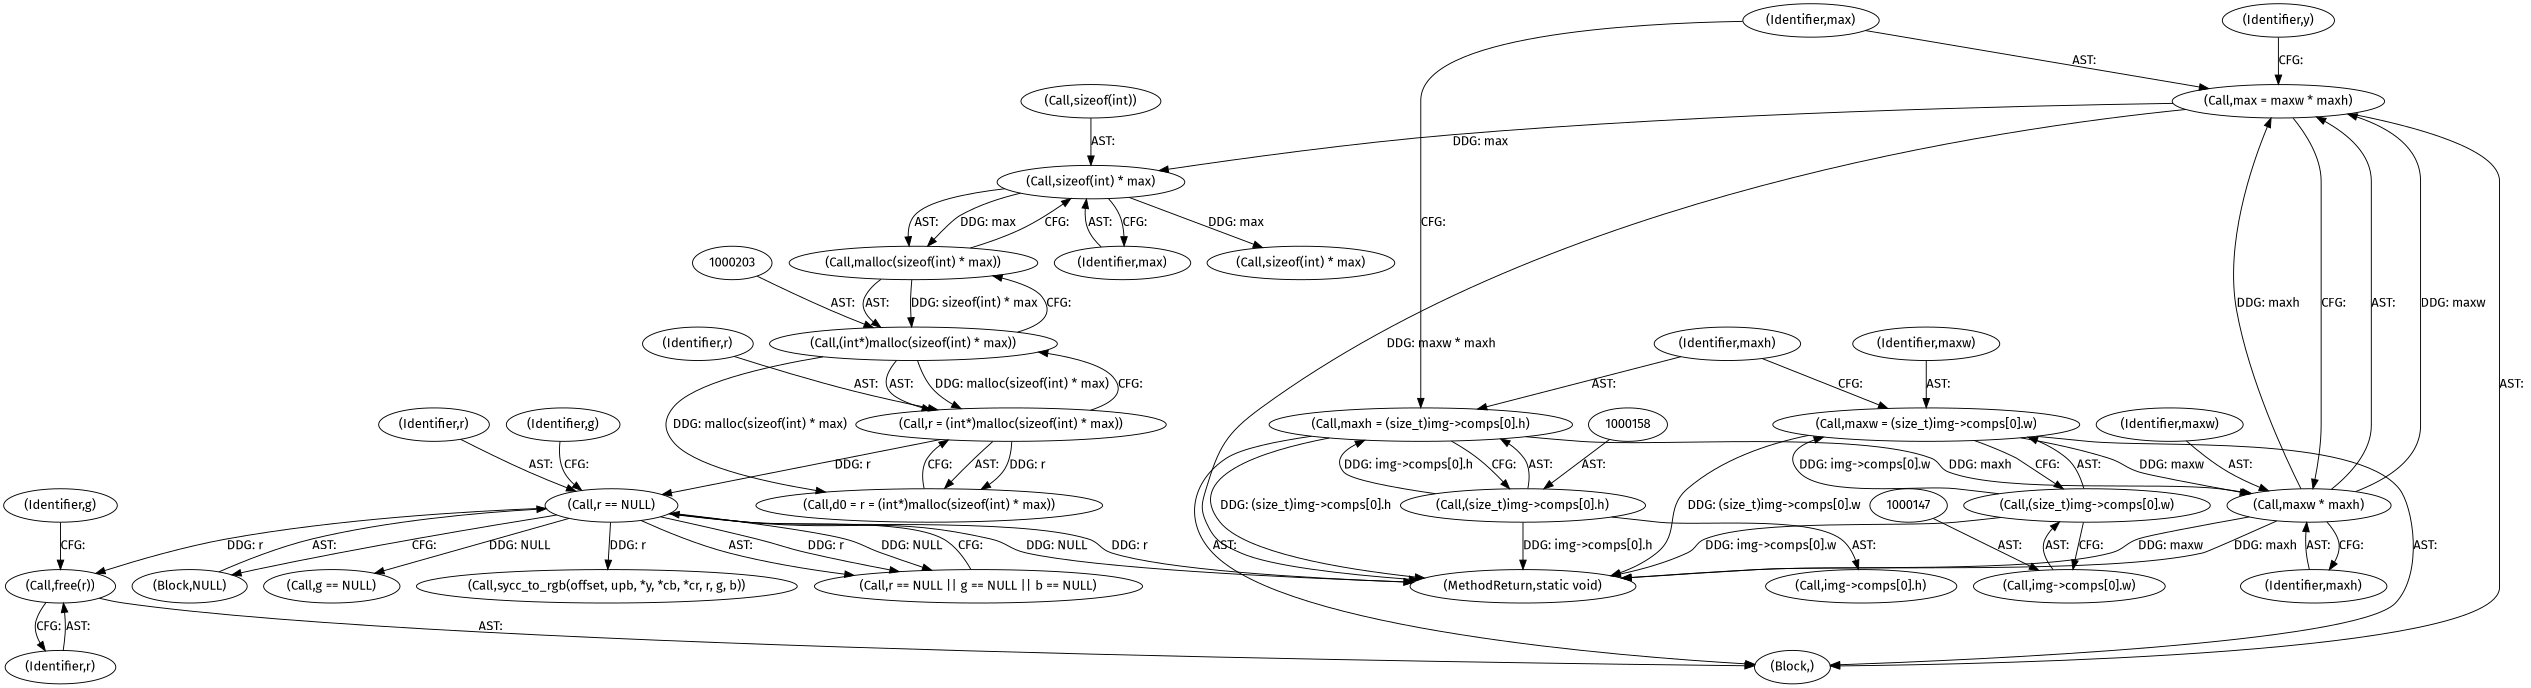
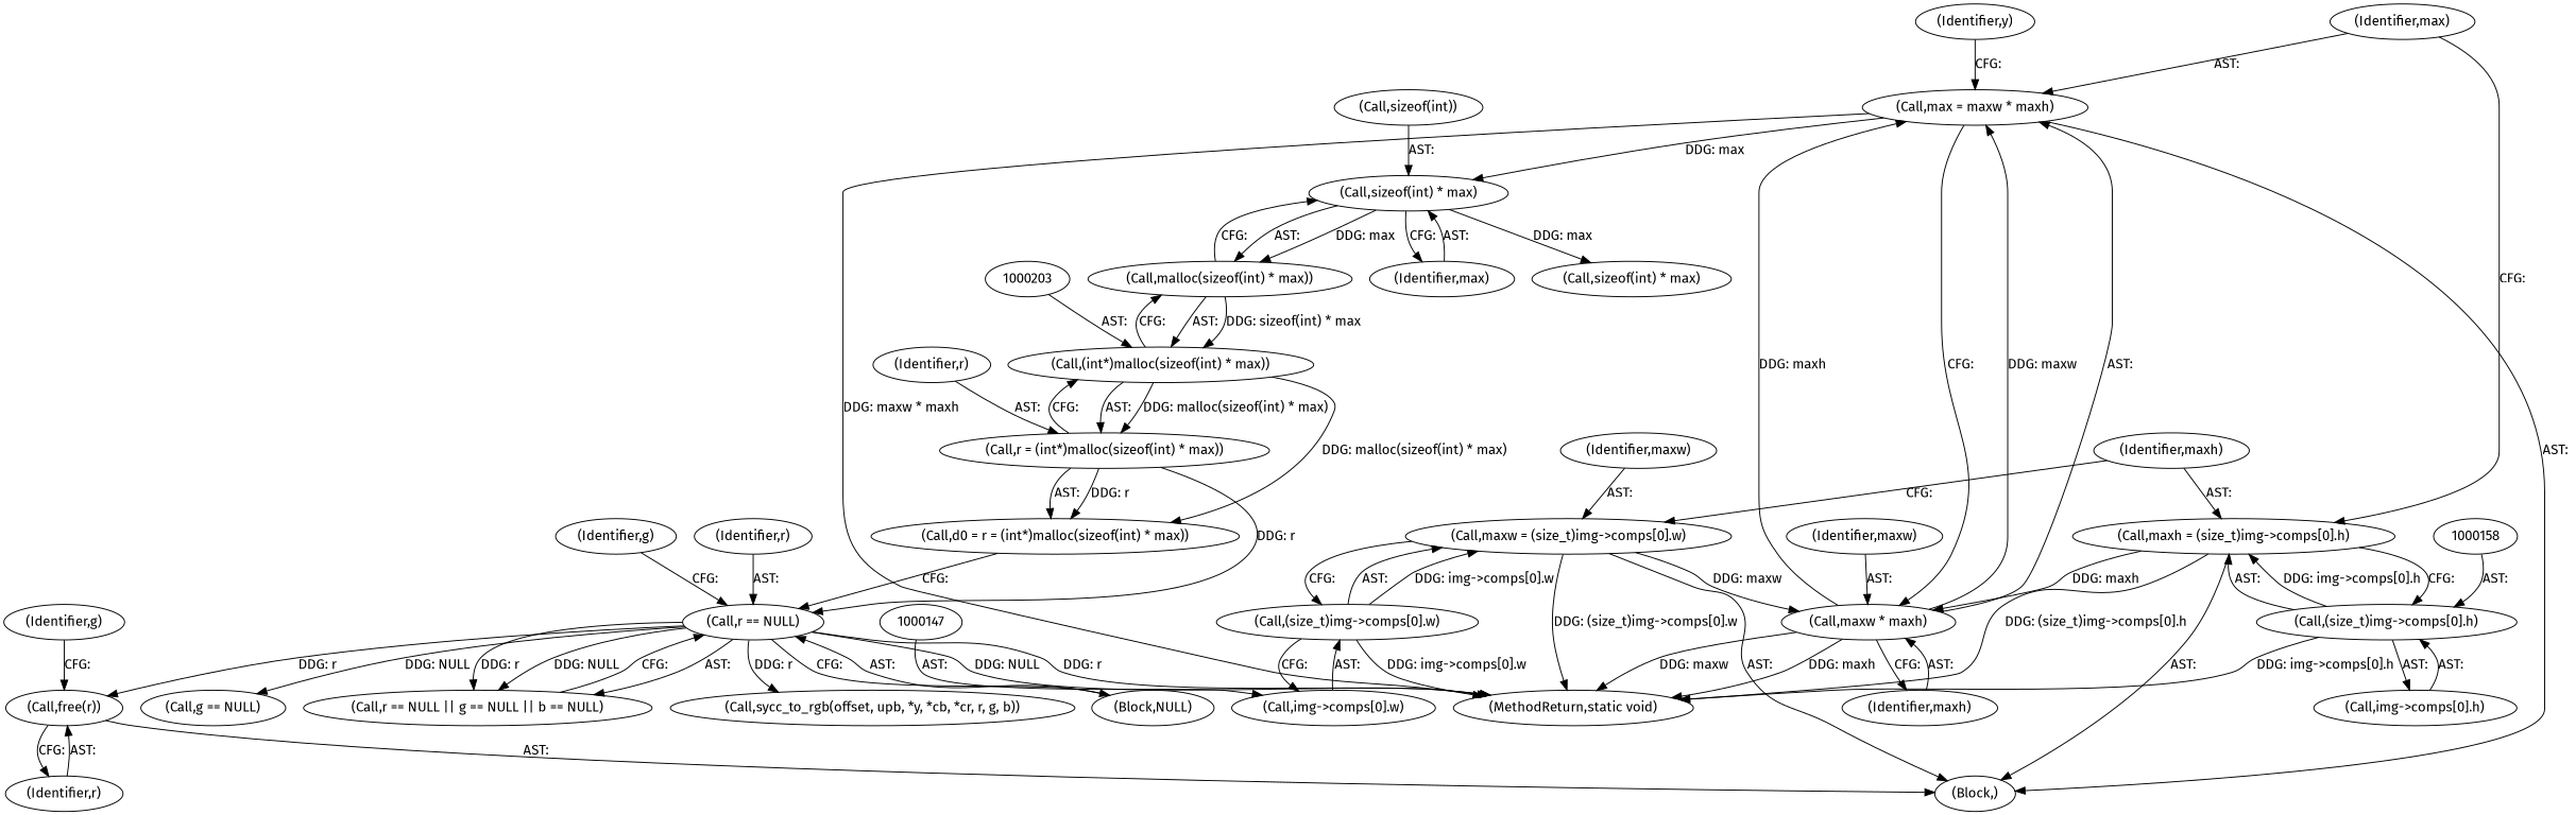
  digraph {
    fontname="Fira Sans"
    node [fontname="Fira Sans"]
    edge [fontname="Fira Sans"]
    n1 [label="(Call,free(r))"]
    n2 [label="(Identifier,r)"]
    n3 [label="(Block,)"]
    n4 [label="(MethodReturn,static void)"]
    n5 [label="(Call,r == NULL)"]
    n6 [label="(Call,r == NULL || g == NULL || b == NULL)"]
    n7 [label="(Block,NULL)"]
    n8 [label="(Call,g == NULL)"]
    n9 [label="(Call,sycc_to_rgb(offset, upb, *y, *cb, *cr, r, g, b))"]
    n10 [label="(Call,r = (int*)malloc(sizeof(int) * max))"]
    n11 [label="(Call,(int*)malloc(sizeof(int) * max))"]
    n12 [label="(Call,d0 = r = (int*)malloc(sizeof(int) * max))"]
    n13 [label="(Call,malloc(sizeof(int) * max))"]
    n14 [label="(Call,sizeof(int) * max)"]
    n15 [label="(Identifier,max)"]
    n16 [label="(Call,sizeof(int) * max)"]
    n17 [label="(Call,max = maxw * maxh)"]
    n18 [label="(Call,maxw * maxh)"]
    n19 [label="(Identifier,maxh)"]
    n20 [label="(Call,maxw = (size_t)img->comps[0].w)"]
    n21 [label="(Call,(size_t)img->comps[0].w)"]
    n22 [label="(Call,img->comps[0].w)"]
    n23 [label="(Call,maxh = (size_t)img->comps[0].h)"]
    n24 [label="(Call,(size_t)img->comps[0].h)"]
    n25 [label="(Call,img->comps[0].h)"]
    n26 [label="(Identifier,g)"]
    n27 [label="(Identifier,maxw)"]
    n28 [label="(Identifier,y)"]
    n29 [label="(Identifier,r)"]
    n30 [label="(Call,sizeof(int))"]
    n31 [label="(Identifier,max)"]
    n32 [label="(Identifier,maxw)"]
    n33 [label="(Identifier,g)"]
    n34 [label="(Identifier,maxh)"]
    n35 [label="(Identifier,r)"]
    1000203
    1000147
    1000158
    n1 -> n2 [label="CFG: "]
    n1 -> n3 [label="AST: "]
    n2 -> n1 [label="AST: "]
    n5 -> n1 [label="DDG: r"]
    n5 -> n4 [label="DDG: NULL"]
    n5 -> n4 [label="DDG: r"]
    n5 -> n6 [label="AST: "]
    n5 -> n6 [label="DDG: r"]
    n5 -> n6 [label="DDG: NULL"]
    n5 -> n7 [label="CFG: "]
    n5 -> n8 [label="DDG: NULL"]
    n5 -> n9 [label="DDG: r"]
    n6 -> n5 [label="CFG: "]
    n7 -> n5 [label="AST: "]
    n10 -> n5 [label="DDG: r"]
    n10 -> n11 [label="CFG: "]
    n10 -> n12 [label="AST: "]
    n10 -> n12 [label="DDG: r"]
    n11 -> n10 [label="AST: "]
    n11 -> n10 [label="DDG: malloc(sizeof(int) * max)"]
    n11 -> n12 [label="DDG: malloc(sizeof(int) * max)"]
    n11 -> n13 [label="CFG: "]
-   n12 -> n10 [label="CFG: "]
+   n12 -> n5 [label="CFG: "]
    n13 -> n11 [label="AST: "]
    n13 -> n11 [label="DDG: sizeof(int) * max"]
    n13 -> n14 [label="CFG: "]
    n14 -> n13 [label="AST: "]
    n14 -> n13 [label="DDG: max"]
    n14 -> n15 [label="CFG: "]
    n14 -> n16 [label="DDG: max"]
    n15 -> n14 [label="AST: "]
    n17 -> n3 [label="AST: "]
    n17 -> n4 [label="DDG: maxw * maxh"]
    n17 -> n14 [label="DDG: max"]
    n17 -> n18 [label="CFG: "]
    n18 -> n4 [label="DDG: maxw"]
    n18 -> n4 [label="DDG: maxh"]
    n18 -> n17 [label="AST: "]
    n18 -> n17 [label="DDG: maxw"]
    n18 -> n17 [label="DDG: maxh"]
    n18 -> n19 [label="CFG: "]
    n19 -> n18 [label="AST: "]
    n20 -> n3 [label="AST: "]
    n20 -> n4 [label="DDG: (size_t)img->comps[0].w"]
    n20 -> n18 [label="DDG: maxw"]
    n20 -> n21 [label="CFG: "]
    n21 -> n4 [label="DDG: img->comps[0].w"]
    n21 -> n20 [label="AST: "]
    n21 -> n20 [label="DDG: img->comps[0].w"]
    n21 -> n22 [label="CFG: "]
    n22 -> n21 [label="AST: "]
    n23 -> n3 [label="AST: "]
    n23 -> n4 [label="DDG: (size_t)img->comps[0].h"]
    n23 -> n18 [label="DDG: maxh"]
    n23 -> n24 [label="CFG: "]
    n24 -> n4 [label="DDG: img->comps[0].h"]
    n24 -> n23 [label="AST: "]
    n24 -> n23 [label="DDG: img->comps[0].h"]
    n24 -> n25 [label="AST: "]
+   n25 -> n24 [label="AST: "]
    n26 -> n1 [label="CFG: "]
    n27 -> n20 [label="AST: "]
    n28 -> n17 [label="CFG: "]
    n29 -> n5 [label="AST: "]
    n30 -> n14 [label="AST: "]
    n31 -> n17 [label="AST: "]
    n31 -> n23 [label="CFG: "]
    n32 -> n18 [label="AST: "]
    n33 -> n5 [label="CFG: "]
    n34 -> n20 [label="CFG: "]
    n34 -> n23 [label="AST: "]
    n35 -> n10 [label="AST: "]
    1000203 -> n11 [label="AST: "]
    1000147 -> n22 [label="AST: "]
    1000158 -> n24 [label="AST: "]
  }
